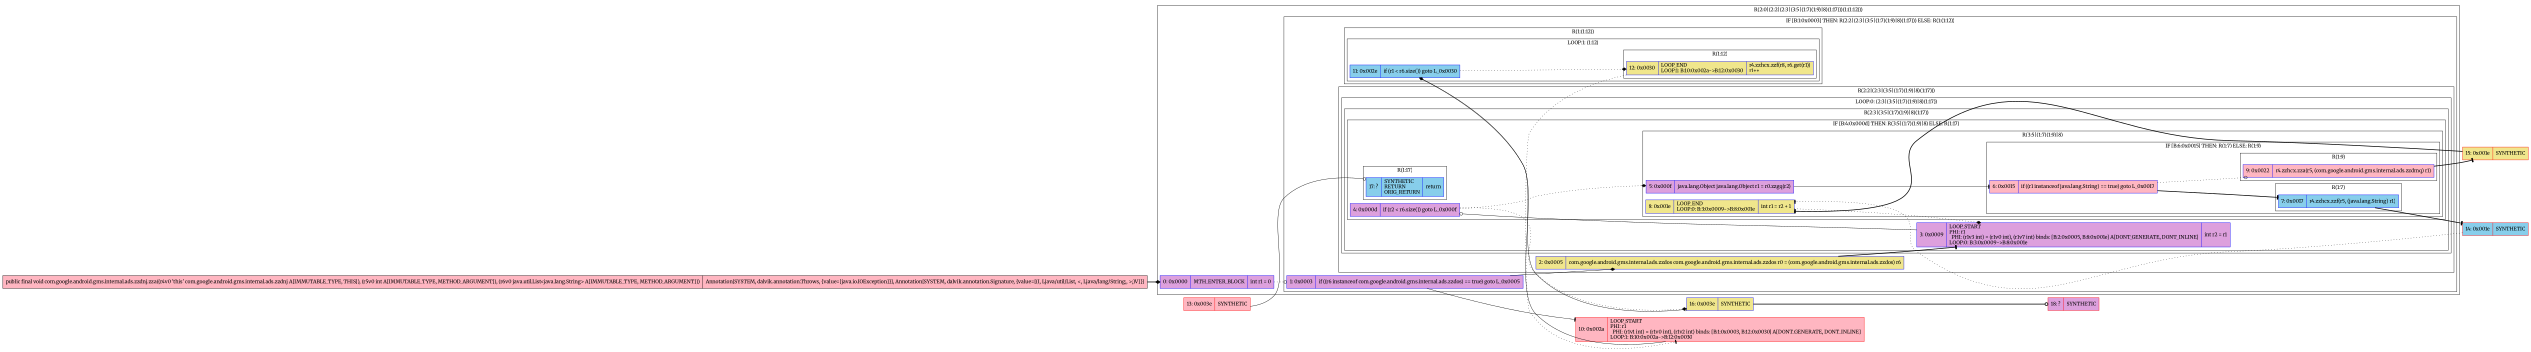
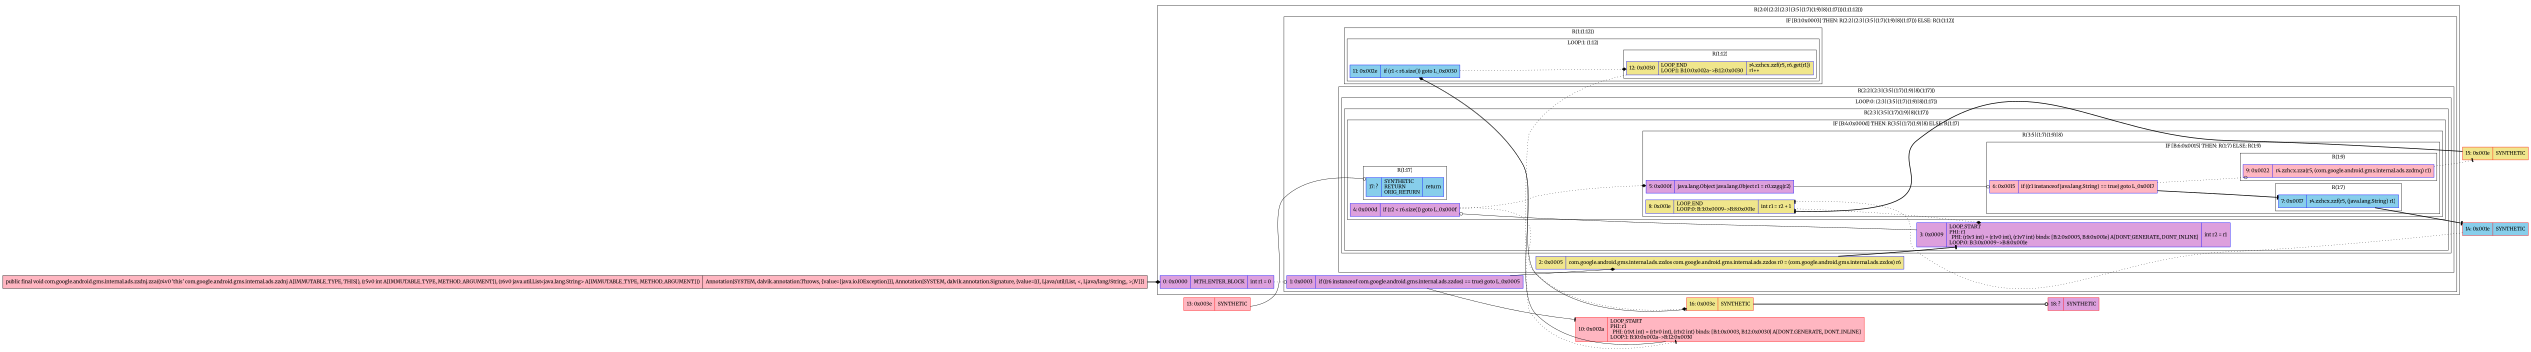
  digraph {
    fontname=Merriweather
    rankdir=LR
    node [color=blue fillcolor=plum fontname=Merriweather shape=record style=filled]
    edge [arrowhead=tee fontname=Merriweather style=dotted]
    n1 [fillcolor=skyblue label="{7\:\ 0x0017|r4.zzhcx.zzf(r5, (java.lang.String) r1)\l}"]
    n2 [fillcolor=lightpink label="{9\:\ 0x0022|r4.zzhcx.zza(r5, (com.google.android.gms.internal.ads.zzdmq) r1)\l}"]
    n3 [fillcolor=lightpink label="{6\:\ 0x0015|if ((r1 instanceof java.lang.String) == true) goto L_0x0017\l}"]
    n4 [label="{5\:\ 0x000f|java.lang.Object java.lang.Object r1 = r0.zzgq(r2)\l}"]
    n5 [fillcolor=khaki label="{8\:\ 0x001e|LOOP_END\lLOOP:0: B:3:0x0009\-\>B:8:0x001e\l|int r1 = r2 + 1\l}"]
    n6 [fillcolor=skyblue label="{17\:\ ?|SYNTHETIC\lRETURN\lORIG_RETURN\l|return\l}"]
    n7 [label="{4\:\ 0x000d|if (r2 \< r6.size()) goto L_0x000f\l}"]
    n8 [label="{3\:\ 0x0009|LOOP_START\lPHI: r1 \l  PHI: (r1v3 int) = (r1v0 int), (r1v7 int) binds: [B:2:0x0005, B:8:0x001e] A[DONT_GENERATE, DONT_INLINE]\lLOOP:0: B:3:0x0009\-\>B:8:0x001e\l|int r2 = r1\l}"]
    n9 [fillcolor=khaki label="{2\:\ 0x0005|com.google.android.gms.internal.ads.zzdos com.google.android.gms.internal.ads.zzdos r0 = (com.google.android.gms.internal.ads.zzdos) r6\l}"]
-   n10 [fillcolor=khaki label="{12\:\ 0x0030|LOOP_END\lLOOP:1: B:10:0x002a\-\>B:12:0x0030\l|r4.zzhcx.zzf(r8, r6.get(r1))\lr1++\l}"]
+   n10 [fillcolor=khaki label="{12\:\ 0x0030|LOOP_END\lLOOP:1: B:10:0x002a\-\>B:12:0x0030\l|r4.zzhcx.zzf(r5, r6.get(r1))\lr1++\l}"]
    n11 [fillcolor=skyblue label="{11\:\ 0x002e|if (r1 \< r6.size()) goto L_0x0030\l}"]
    n12 [label="{1\:\ 0x0003|if ((r6 instanceof com.google.android.gms.internal.ads.zzdos) == true) goto L_0x0005\l}"]
    n13 [label="{0\:\ 0x0000|MTH_ENTER_BLOCK\l|int r1 = 0\l}"]
    n14 [color=red fillcolor=skyblue label="{14\:\ 0x001e|SYNTHETIC\l}"]
    n15 [color=red fillcolor=khaki label="{15\:\ 0x001e|SYNTHETIC\l}"]
-   n16 [fillcolor=khaki label="{16\:\ 0x003e|SYNTHETIC\l}"]
+   n16 [color=red fillcolor=khaki label="{16\:\ 0x003e|SYNTHETIC\l}"]
    n17 [color=red fillcolor=lightpink label="{10\:\ 0x002a|LOOP_START\lPHI: r1 \l  PHI: (r1v1 int) = (r1v0 int), (r1v2 int) binds: [B:1:0x0003, B:12:0x0030] A[DONT_GENERATE, DONT_INLINE]\lLOOP:1: B:10:0x002a\-\>B:12:0x0030\l}"]
    n18 [color=red fillcolor=lightpink label="{13\:\ 0x003e|SYNTHETIC\l}"]
    n19 [color=red label="{18\:\ ?|SYNTHETIC\l}"]
    n20 [fillcolor=lightpink label="{public final void com.google.android.gms.internal.ads.zzdnj.zza((r4v0 'this' com.google.android.gms.internal.ads.zzdnj A[IMMUTABLE_TYPE, THIS]), (r5v0 int A[IMMUTABLE_TYPE, METHOD_ARGUMENT]), (r6v0 java.util.List\<java.lang.String\> A[IMMUTABLE_TYPE, METHOD_ARGUMENT]))  | Annotation[SYSTEM, dalvik.annotation.Throws, \{value=[java.io.IOException]\}], Annotation[SYSTEM, dalvik.annotation.Signature, \{value=[(I, Ljava\/util\/List, \<, Ljava\/lang\/String;, \>;)V]\}]\l}" color=""]
    subgraph cluster_1 {
      label="R(2:0|(2:2|(2:3|(3:5|(1:7)(1:9)|8)(1:17)))(1:(1:12)))"
      n13
      subgraph cluster_2 {
        label="IF [B:1:0x0003] THEN: R(2:2|(2:3|(3:5|(1:7)(1:9)|8)(1:17))) ELSE: R(1:(1:12))"
        n12
        subgraph cluster_3 {
          label="R(2:2|(2:3|(3:5|(1:7)(1:9)|8)(1:17)))"
          n9
          subgraph cluster_4 {
            label="LOOP:0: (2:3|(3:5|(1:7)(1:9)|8)(1:17))"
            subgraph cluster_5 {
              label="R(2:3|(3:5|(1:7)(1:9)|8)(1:17))"
              n8
              subgraph cluster_6 {
                label="IF [B:4:0x000d] THEN: R(3:5|(1:7)(1:9)|8) ELSE: R(1:17)"
                n7
                subgraph cluster_7 {
                  label="R(3:5|(1:7)(1:9)|8)"
                  n4
                  n5
                  subgraph cluster_8 {
                    label="IF [B:6:0x0015] THEN: R(1:7) ELSE: R(1:9)"
                    n3
                    subgraph cluster_9 {
                      label="R(1:7)"
                      n1
                    }
                    subgraph cluster_10 {
                      label="R(1:9)"
                      n2
                    }
                  }
                }
                subgraph cluster_11 {
                  label="R(1:17)"
                  n6
                }
              }
            }
          }
        }
        subgraph cluster_12 {
          label="R(1:(1:12))"
          subgraph cluster_13 {
            label="LOOP:1: (1:12)"
            n11
            subgraph cluster_14 {
              label="R(1:12)"
              n10
            }
          }
        }
      }
    }
    n1 -> n14 [style=bold]
-   n2 -> n15 [style=bold]
+   n2 -> n15
    n3 -> n1 [style=bold]
    n3 -> n2 [arrowhead=odot]
-   n4 -> n3 [style=solid]
+   n4 -> n3 [arrowhead=odot style=solid]
    n5 -> n8 [arrowhead=diamond]
    n7 -> n4 [arrowhead=diamond]
    n7 -> n16 [arrowhead=diamond]
    n8 -> n7 [arrowhead=odot style=solid]
    n9 -> n8 [style=bold]
    n10 -> n17
    n11 -> n10 [arrowhead=diamond]
    n11 -> n16 [arrowhead=odot style=solid]
    n12 -> n9 [arrowhead=diamond style=solid]
    n12 -> n17 [style=solid]
    n13 -> n12 [arrowhead=odot]
    n14 -> n5
    n15 -> n5 [style=bold]
    n16 -> n19 [arrowhead=odot style=bold]
    n17 -> n11 [arrowhead=diamond style=solid]
    n18 -> n6 [arrowhead=odot style=solid]
    n20 -> n13 [arrowhead=diamond style=bold]
  }
